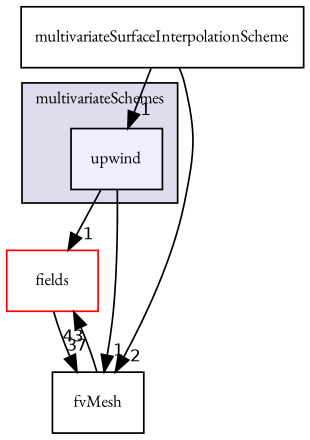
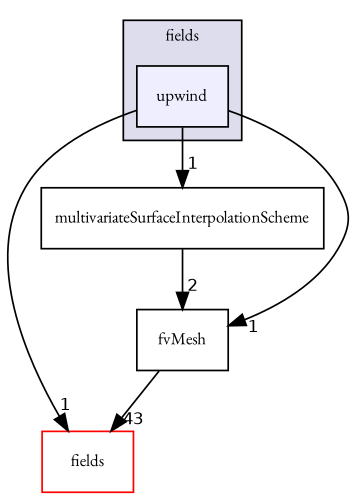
  digraph {
    compound=true
    fontname="EB Garamond"
    node [fontname="EB Garamond" fontsize=10 shape=box]
    edge [fontname="EB Garamond" headlabel=1 labeldistance=1.5 labelfontname=Helvetica labelfontsize=10]
    n1 [fillcolor="#eeeeff" label=upwind pencolor=black style=filled]
    n2 [color=red label=fields]
    n3 [label=multivariateSurfaceInterpolationScheme]
    n4 [color=black label=fvMesh]
    subgraph cluster_1 {
      bgcolor="#ddddee"
      fontsize=10
-     label=multivariateSchemes
+     label=fields
      pencolor=black
      n1
    }
    n1 -> n2
-   n3 -> n1
+   n1 -> n3
    n1 -> n4
-   n2 -> n4 [headlabel=37]
    n3 -> n4 [headlabel=2]
    n4 -> n2 [headlabel=43]
  }
